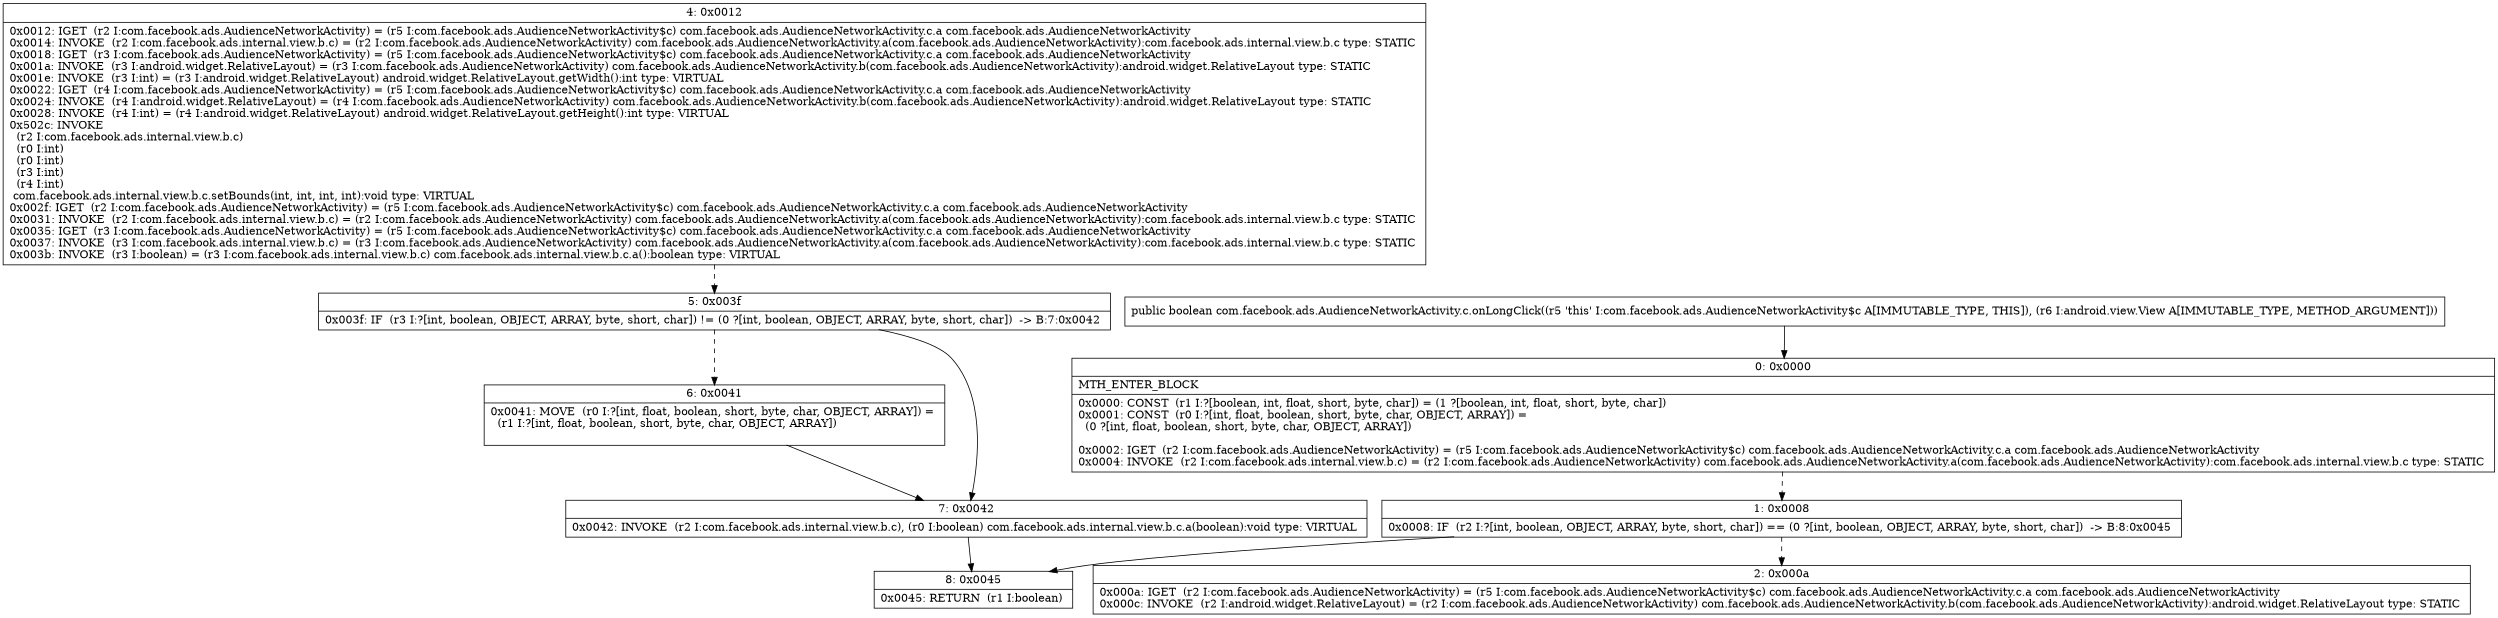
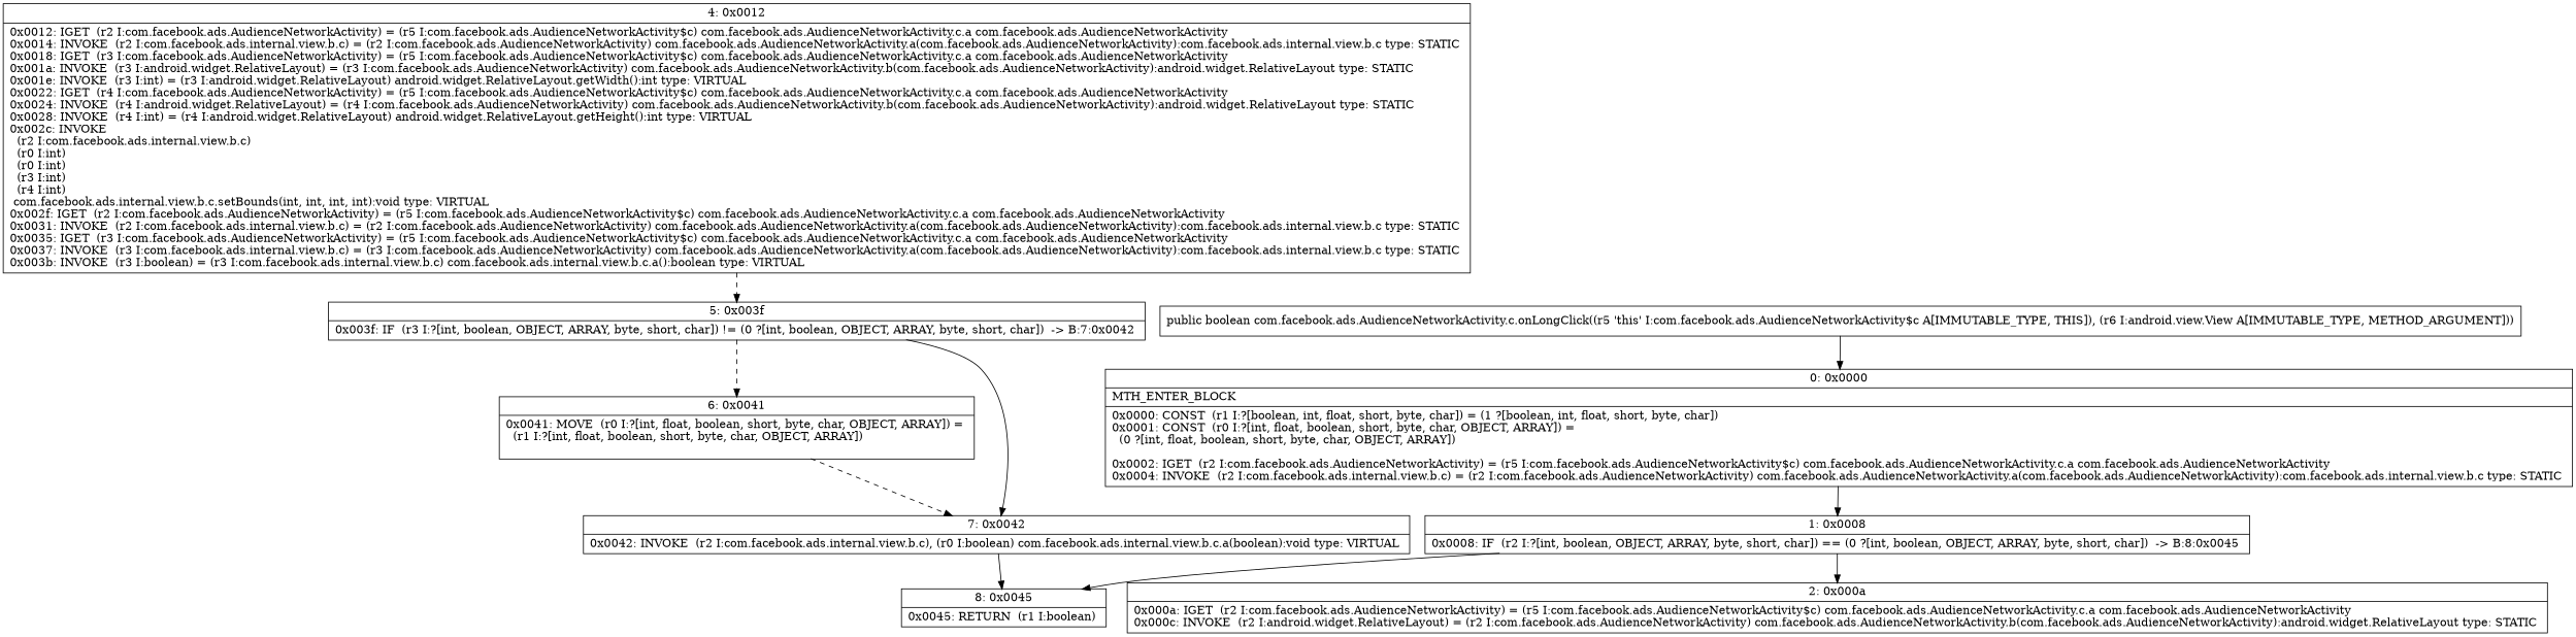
  digraph {
    node [shape=record]
    n1 [label="{0\:\ 0x0000|MTH_ENTER_BLOCK\l|0x0000: CONST  (r1 I:?[boolean, int, float, short, byte, char]) = (1 ?[boolean, int, float, short, byte, char]) \l0x0001: CONST  (r0 I:?[int, float, boolean, short, byte, char, OBJECT, ARRAY]) = \l  (0 ?[int, float, boolean, short, byte, char, OBJECT, ARRAY])\l \l0x0002: IGET  (r2 I:com.facebook.ads.AudienceNetworkActivity) = (r5 I:com.facebook.ads.AudienceNetworkActivity$c) com.facebook.ads.AudienceNetworkActivity.c.a com.facebook.ads.AudienceNetworkActivity \l0x0004: INVOKE  (r2 I:com.facebook.ads.internal.view.b.c) = (r2 I:com.facebook.ads.AudienceNetworkActivity) com.facebook.ads.AudienceNetworkActivity.a(com.facebook.ads.AudienceNetworkActivity):com.facebook.ads.internal.view.b.c type: STATIC \l}"]
    n2 [label="{1\:\ 0x0008|0x0008: IF  (r2 I:?[int, boolean, OBJECT, ARRAY, byte, short, char]) == (0 ?[int, boolean, OBJECT, ARRAY, byte, short, char])  \-\> B:8:0x0045 \l}"]
    n3 [label="{2\:\ 0x000a|0x000a: IGET  (r2 I:com.facebook.ads.AudienceNetworkActivity) = (r5 I:com.facebook.ads.AudienceNetworkActivity$c) com.facebook.ads.AudienceNetworkActivity.c.a com.facebook.ads.AudienceNetworkActivity \l0x000c: INVOKE  (r2 I:android.widget.RelativeLayout) = (r2 I:com.facebook.ads.AudienceNetworkActivity) com.facebook.ads.AudienceNetworkActivity.b(com.facebook.ads.AudienceNetworkActivity):android.widget.RelativeLayout type: STATIC \l}"]
    n4 [label="{8\:\ 0x0045|0x0045: RETURN  (r1 I:boolean) \l}"]
-   n5 [label="{4\:\ 0x0012|0x0012: IGET  (r2 I:com.facebook.ads.AudienceNetworkActivity) = (r5 I:com.facebook.ads.AudienceNetworkActivity$c) com.facebook.ads.AudienceNetworkActivity.c.a com.facebook.ads.AudienceNetworkActivity \l0x0014: INVOKE  (r2 I:com.facebook.ads.internal.view.b.c) = (r2 I:com.facebook.ads.AudienceNetworkActivity) com.facebook.ads.AudienceNetworkActivity.a(com.facebook.ads.AudienceNetworkActivity):com.facebook.ads.internal.view.b.c type: STATIC \l0x0018: IGET  (r3 I:com.facebook.ads.AudienceNetworkActivity) = (r5 I:com.facebook.ads.AudienceNetworkActivity$c) com.facebook.ads.AudienceNetworkActivity.c.a com.facebook.ads.AudienceNetworkActivity \l0x001a: INVOKE  (r3 I:android.widget.RelativeLayout) = (r3 I:com.facebook.ads.AudienceNetworkActivity) com.facebook.ads.AudienceNetworkActivity.b(com.facebook.ads.AudienceNetworkActivity):android.widget.RelativeLayout type: STATIC \l0x001e: INVOKE  (r3 I:int) = (r3 I:android.widget.RelativeLayout) android.widget.RelativeLayout.getWidth():int type: VIRTUAL \l0x0022: IGET  (r4 I:com.facebook.ads.AudienceNetworkActivity) = (r5 I:com.facebook.ads.AudienceNetworkActivity$c) com.facebook.ads.AudienceNetworkActivity.c.a com.facebook.ads.AudienceNetworkActivity \l0x0024: INVOKE  (r4 I:android.widget.RelativeLayout) = (r4 I:com.facebook.ads.AudienceNetworkActivity) com.facebook.ads.AudienceNetworkActivity.b(com.facebook.ads.AudienceNetworkActivity):android.widget.RelativeLayout type: STATIC \l0x0028: INVOKE  (r4 I:int) = (r4 I:android.widget.RelativeLayout) android.widget.RelativeLayout.getHeight():int type: VIRTUAL \l0x502c: INVOKE  \l  (r2 I:com.facebook.ads.internal.view.b.c)\l  (r0 I:int)\l  (r0 I:int)\l  (r3 I:int)\l  (r4 I:int)\l com.facebook.ads.internal.view.b.c.setBounds(int, int, int, int):void type: VIRTUAL \l0x002f: IGET  (r2 I:com.facebook.ads.AudienceNetworkActivity) = (r5 I:com.facebook.ads.AudienceNetworkActivity$c) com.facebook.ads.AudienceNetworkActivity.c.a com.facebook.ads.AudienceNetworkActivity \l0x0031: INVOKE  (r2 I:com.facebook.ads.internal.view.b.c) = (r2 I:com.facebook.ads.AudienceNetworkActivity) com.facebook.ads.AudienceNetworkActivity.a(com.facebook.ads.AudienceNetworkActivity):com.facebook.ads.internal.view.b.c type: STATIC \l0x0035: IGET  (r3 I:com.facebook.ads.AudienceNetworkActivity) = (r5 I:com.facebook.ads.AudienceNetworkActivity$c) com.facebook.ads.AudienceNetworkActivity.c.a com.facebook.ads.AudienceNetworkActivity \l0x0037: INVOKE  (r3 I:com.facebook.ads.internal.view.b.c) = (r3 I:com.facebook.ads.AudienceNetworkActivity) com.facebook.ads.AudienceNetworkActivity.a(com.facebook.ads.AudienceNetworkActivity):com.facebook.ads.internal.view.b.c type: STATIC \l0x003b: INVOKE  (r3 I:boolean) = (r3 I:com.facebook.ads.internal.view.b.c) com.facebook.ads.internal.view.b.c.a():boolean type: VIRTUAL \l}"]
+   n5 [label="{4\:\ 0x0012|0x0012: IGET  (r2 I:com.facebook.ads.AudienceNetworkActivity) = (r5 I:com.facebook.ads.AudienceNetworkActivity$c) com.facebook.ads.AudienceNetworkActivity.c.a com.facebook.ads.AudienceNetworkActivity \l0x0014: INVOKE  (r2 I:com.facebook.ads.internal.view.b.c) = (r2 I:com.facebook.ads.AudienceNetworkActivity) com.facebook.ads.AudienceNetworkActivity.a(com.facebook.ads.AudienceNetworkActivity):com.facebook.ads.internal.view.b.c type: STATIC \l0x0018: IGET  (r3 I:com.facebook.ads.AudienceNetworkActivity) = (r5 I:com.facebook.ads.AudienceNetworkActivity$c) com.facebook.ads.AudienceNetworkActivity.c.a com.facebook.ads.AudienceNetworkActivity \l0x001a: INVOKE  (r3 I:android.widget.RelativeLayout) = (r3 I:com.facebook.ads.AudienceNetworkActivity) com.facebook.ads.AudienceNetworkActivity.b(com.facebook.ads.AudienceNetworkActivity):android.widget.RelativeLayout type: STATIC \l0x001e: INVOKE  (r3 I:int) = (r3 I:android.widget.RelativeLayout) android.widget.RelativeLayout.getWidth():int type: VIRTUAL \l0x0022: IGET  (r4 I:com.facebook.ads.AudienceNetworkActivity) = (r5 I:com.facebook.ads.AudienceNetworkActivity$c) com.facebook.ads.AudienceNetworkActivity.c.a com.facebook.ads.AudienceNetworkActivity \l0x0024: INVOKE  (r4 I:android.widget.RelativeLayout) = (r4 I:com.facebook.ads.AudienceNetworkActivity) com.facebook.ads.AudienceNetworkActivity.b(com.facebook.ads.AudienceNetworkActivity):android.widget.RelativeLayout type: STATIC \l0x0028: INVOKE  (r4 I:int) = (r4 I:android.widget.RelativeLayout) android.widget.RelativeLayout.getHeight():int type: VIRTUAL \l0x002c: INVOKE  \l  (r2 I:com.facebook.ads.internal.view.b.c)\l  (r0 I:int)\l  (r0 I:int)\l  (r3 I:int)\l  (r4 I:int)\l com.facebook.ads.internal.view.b.c.setBounds(int, int, int, int):void type: VIRTUAL \l0x002f: IGET  (r2 I:com.facebook.ads.AudienceNetworkActivity) = (r5 I:com.facebook.ads.AudienceNetworkActivity$c) com.facebook.ads.AudienceNetworkActivity.c.a com.facebook.ads.AudienceNetworkActivity \l0x0031: INVOKE  (r2 I:com.facebook.ads.internal.view.b.c) = (r2 I:com.facebook.ads.AudienceNetworkActivity) com.facebook.ads.AudienceNetworkActivity.a(com.facebook.ads.AudienceNetworkActivity):com.facebook.ads.internal.view.b.c type: STATIC \l0x0035: IGET  (r3 I:com.facebook.ads.AudienceNetworkActivity) = (r5 I:com.facebook.ads.AudienceNetworkActivity$c) com.facebook.ads.AudienceNetworkActivity.c.a com.facebook.ads.AudienceNetworkActivity \l0x0037: INVOKE  (r3 I:com.facebook.ads.internal.view.b.c) = (r3 I:com.facebook.ads.AudienceNetworkActivity) com.facebook.ads.AudienceNetworkActivity.a(com.facebook.ads.AudienceNetworkActivity):com.facebook.ads.internal.view.b.c type: STATIC \l0x003b: INVOKE  (r3 I:boolean) = (r3 I:com.facebook.ads.internal.view.b.c) com.facebook.ads.internal.view.b.c.a():boolean type: VIRTUAL \l}"]
    n6 [label="{5\:\ 0x003f|0x003f: IF  (r3 I:?[int, boolean, OBJECT, ARRAY, byte, short, char]) != (0 ?[int, boolean, OBJECT, ARRAY, byte, short, char])  \-\> B:7:0x0042 \l}"]
    n7 [label="{6\:\ 0x0041|0x0041: MOVE  (r0 I:?[int, float, boolean, short, byte, char, OBJECT, ARRAY]) = \l  (r1 I:?[int, float, boolean, short, byte, char, OBJECT, ARRAY])\l \l}"]
    n8 [label="{7\:\ 0x0042|0x0042: INVOKE  (r2 I:com.facebook.ads.internal.view.b.c), (r0 I:boolean) com.facebook.ads.internal.view.b.c.a(boolean):void type: VIRTUAL \l}"]
    n9 [label="{public boolean com.facebook.ads.AudienceNetworkActivity.c.onLongClick((r5 'this' I:com.facebook.ads.AudienceNetworkActivity$c A[IMMUTABLE_TYPE, THIS]), (r6 I:android.view.View A[IMMUTABLE_TYPE, METHOD_ARGUMENT])) }"]
-   n1 -> n2 [style=dashed]
-   n2 -> n3 [style=dashed]
+   n1 -> n2
+   n2 -> n3 [style=solid]
    n2 -> n4
    n5 -> n6 [style=dashed]
    n6 -> n7 [style=dashed]
    n6 -> n8
-   n7 -> n8
+   n7 -> n8 [style=dashed]
    n8 -> n4
    n9 -> n1
  }
